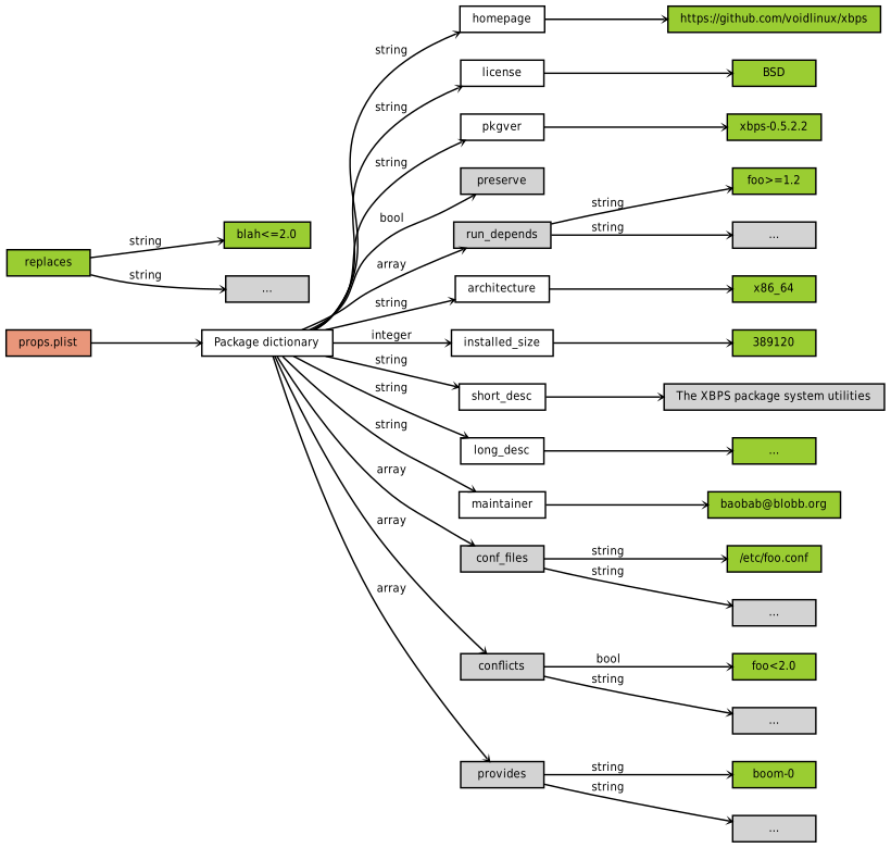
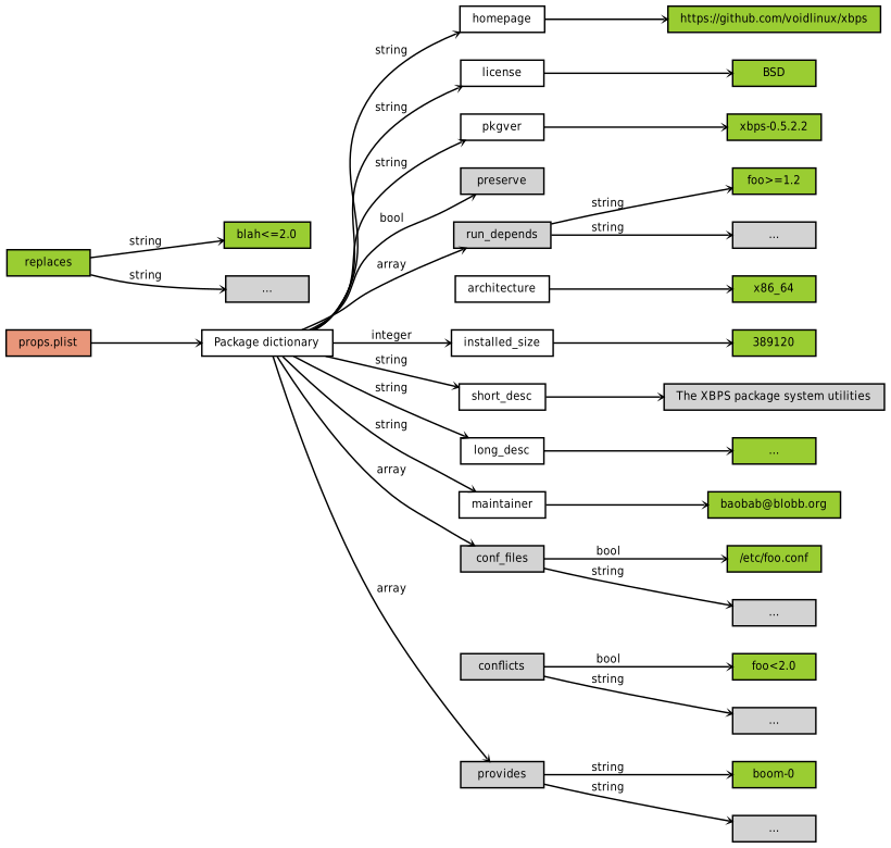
  digraph {
    rankdir=LR
    ranksep=0.7
    node [fontname=DejaVuSansCondensed fontsize=8 shape=box style=filled]
    edge [arrowhead=vee arrowsize=0.2 fontname=DejaVuSansCondensed fontsize=8]
    n1 [fillcolor=darksalmon height=.1 label="props.plist"]
    n2 [height=.1 label="Package dictionary" style=""]
    homepage [height=.1 style=""]
    license [height=.1 style=""]
    pkgver [height=.1 style=""]
    preserve [height=.1]
    run_depends [height=.1]
    architecture [height=.1 style=""]
    n9 [height=.1 label=installed_size style=""]
    short_desc [height=.1 style=""]
    long_desc [height=.1 style=""]
    maintainer [height=.1 style=""]
    conf_files [height=.1]
    conflicts [height=.1]
    provides [height=.1]
    n16 [fillcolor=yellowgreen height=.1 label="https://github.com/voidlinux/xbps"]
    n17 [fillcolor=yellowgreen height=.1 label=BSD]
    n18 [fillcolor=yellowgreen height=.1 label="xbps-0.5.2.2"]
    n19 [fillcolor=yellowgreen height=.1 label="foo>=1.2"]
    n20 [height=.1 label="..."]
    n21 [fillcolor=yellowgreen height=.1 label=x86_64]
    n22 [fillcolor=yellowgreen height=.1 label=389120]
    n23 [fillcolor=lightgrey height=.1 label="The XBPS package system utilities"]
    n24 [fillcolor=yellowgreen height=.1 label="..."]
    n25 [fillcolor=yellowgreen height=.1 label="baobab@blobb.org"]
    replaces [fillcolor=yellowgreen height=.1]
    n27 [fillcolor=yellowgreen height=.1 label="blah<=2.0"]
    n28 [height=.1 label="..."]
    n29 [fillcolor=yellowgreen height=.1 label="/etc/foo.conf"]
    n30 [height=.1 label="..."]
    n31 [fillcolor=yellowgreen height=.1 label="foo<2.0"]
    n32 [height=.1 label="..."]
    n33 [fillcolor=yellowgreen height=.1 label="boom-0"]
    n34 [height=.1 label="..."]
    n1 -> n2
    n2 -> homepage [label=string]
    n2 -> license [label=string]
    n2 -> pkgver [label=string]
    n2 -> preserve [label=bool style=filled]
    n2 -> run_depends [label=array]
-   n2 -> architecture [label=string]
    n2 -> n9 [label=integer]
    n2 -> short_desc [label=string]
    n2 -> long_desc [label=string]
    n2 -> maintainer [label=string]
    n2 -> conf_files [label=array]
-   n2 -> conflicts [label=array]
    n2 -> provides [label=array]
    homepage -> n16
    license -> n17
    pkgver -> n18
    run_depends -> n19 [label=string]
    run_depends -> n20 [label=string]
    architecture -> n21
    n9 -> n22
    short_desc -> n23
    long_desc -> n24
    maintainer -> n25
-   conf_files -> n29 [label=string style=filled]
+   conf_files -> n29 [label=bool style=filled]
    conf_files -> n30 [label=string style=filled]
    conflicts -> n31 [label=bool style=filled]
    conflicts -> n32 [label=string style=filled]
    provides -> n33 [label=string style=filled]
    provides -> n34 [label=string style=filled]
    replaces -> n27 [label=string]
    replaces -> n28 [label=string]
  }
